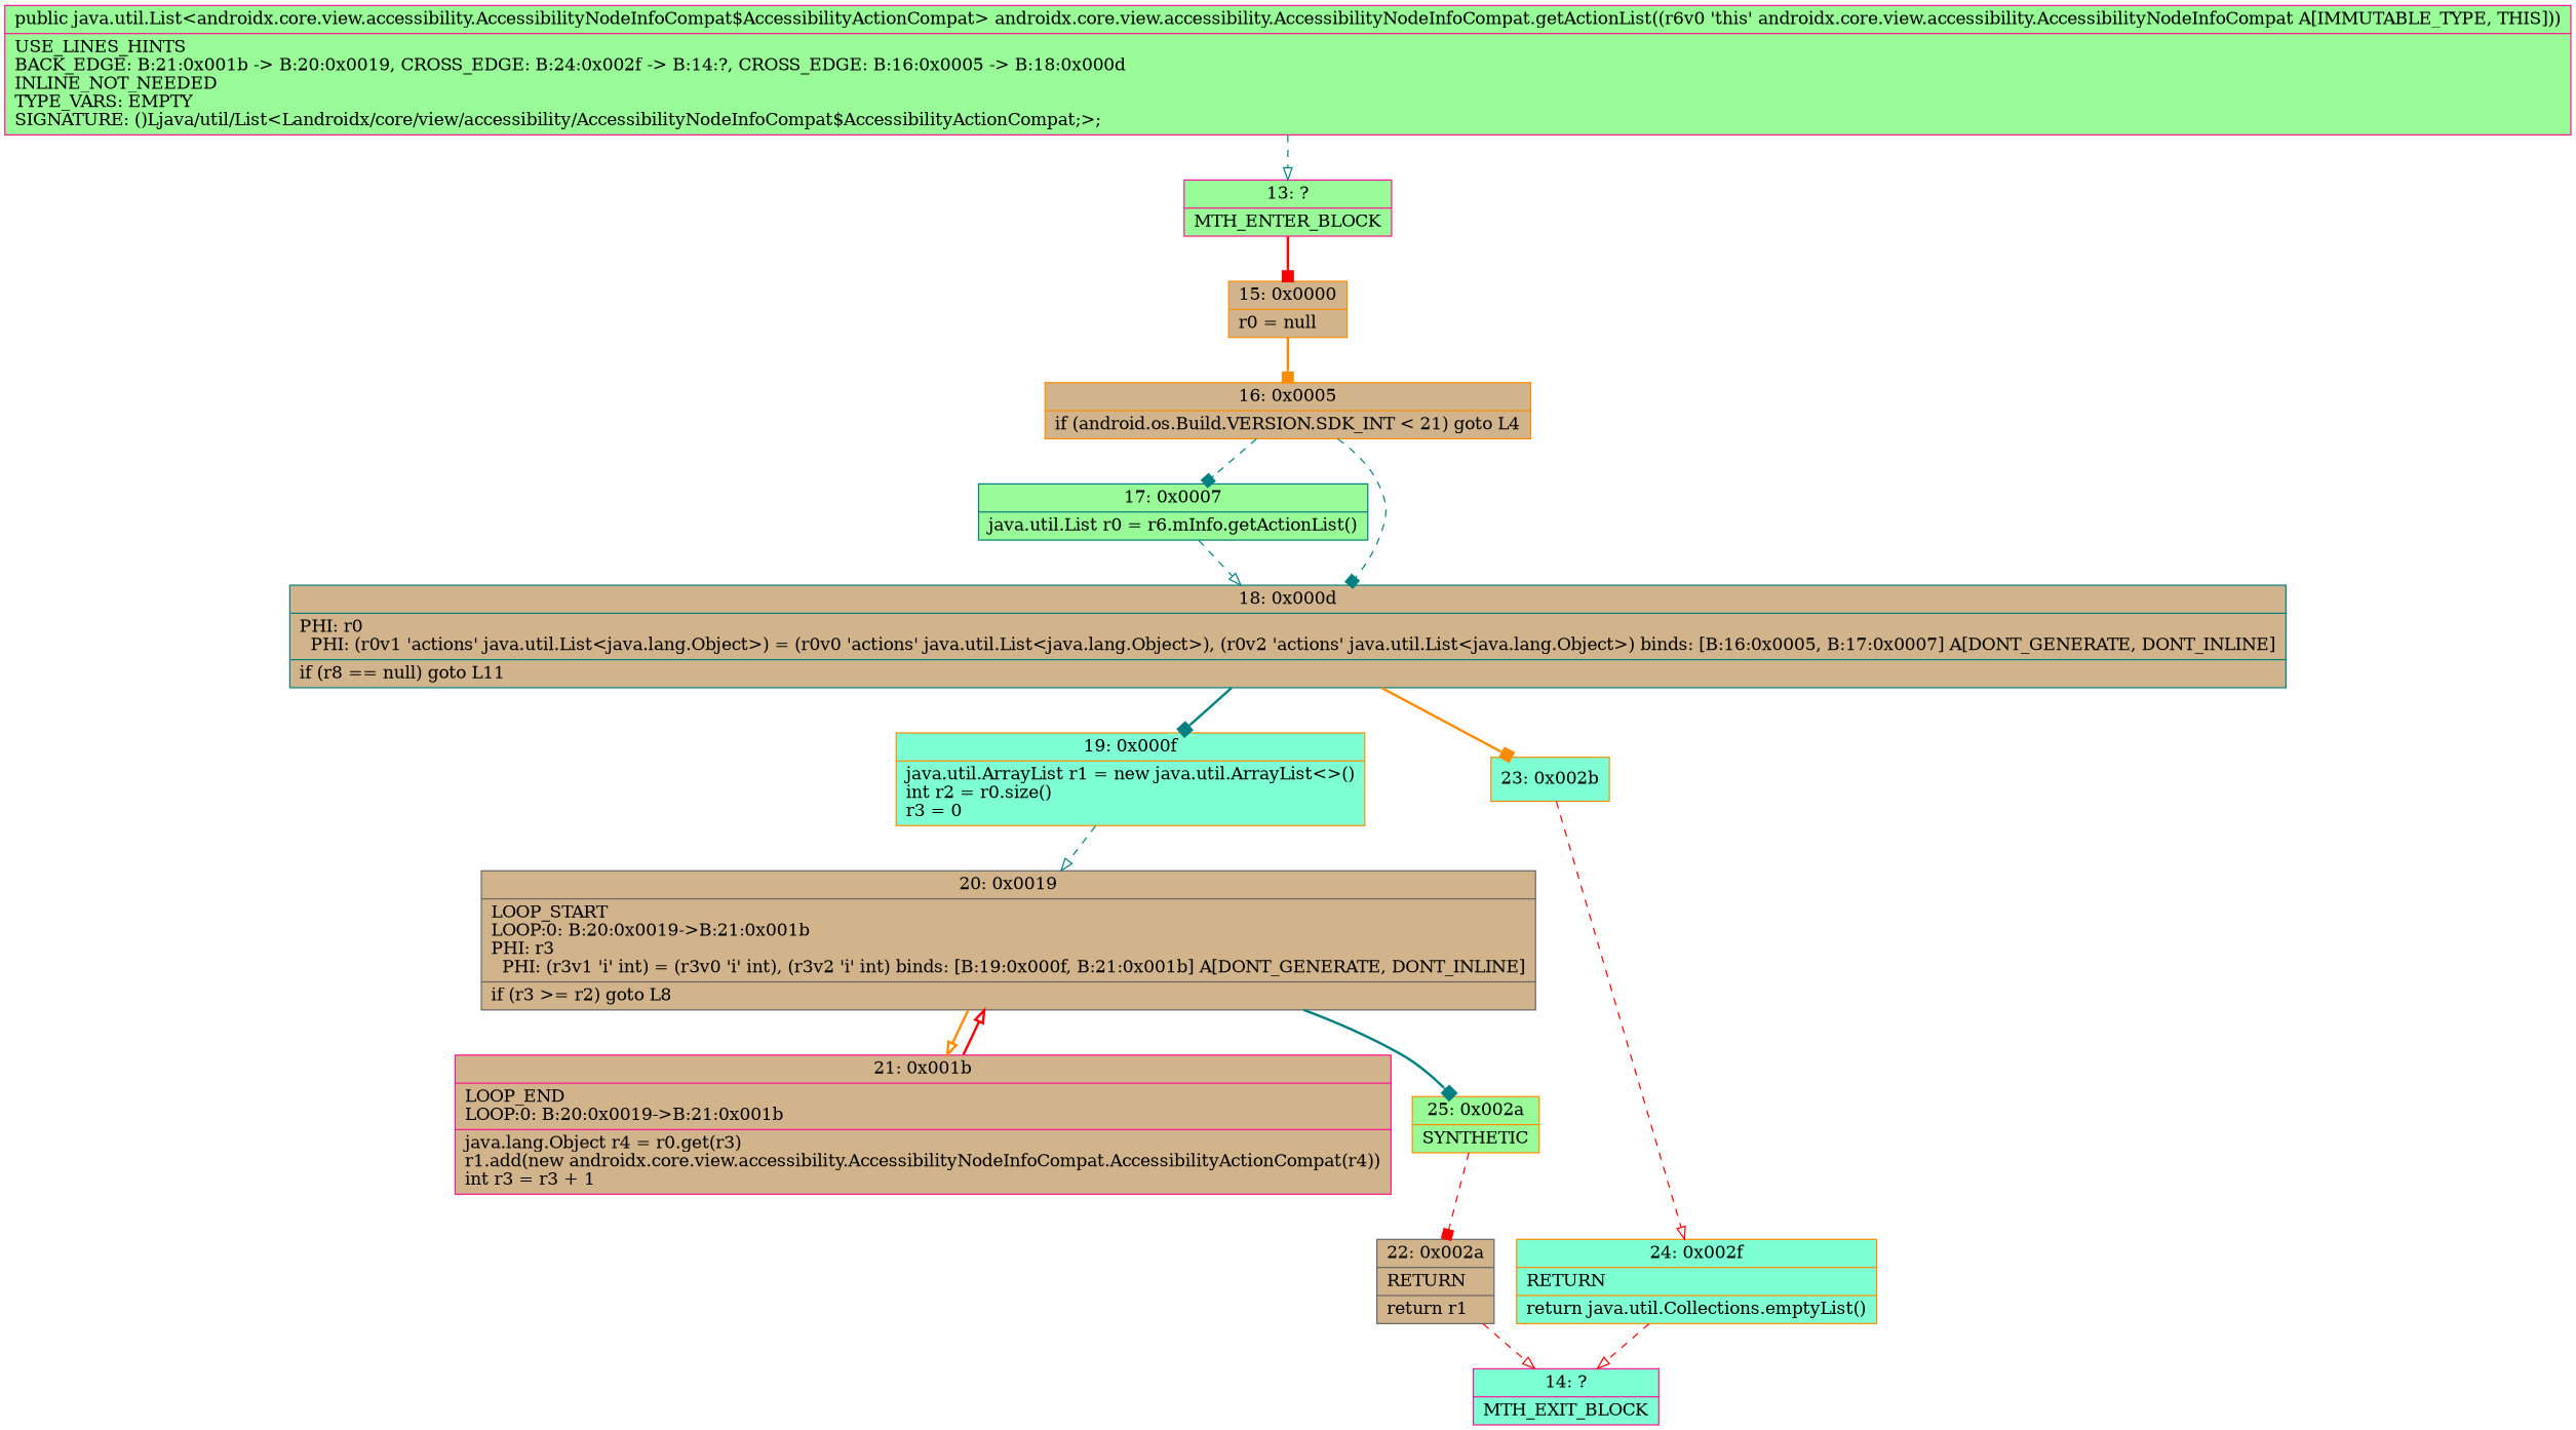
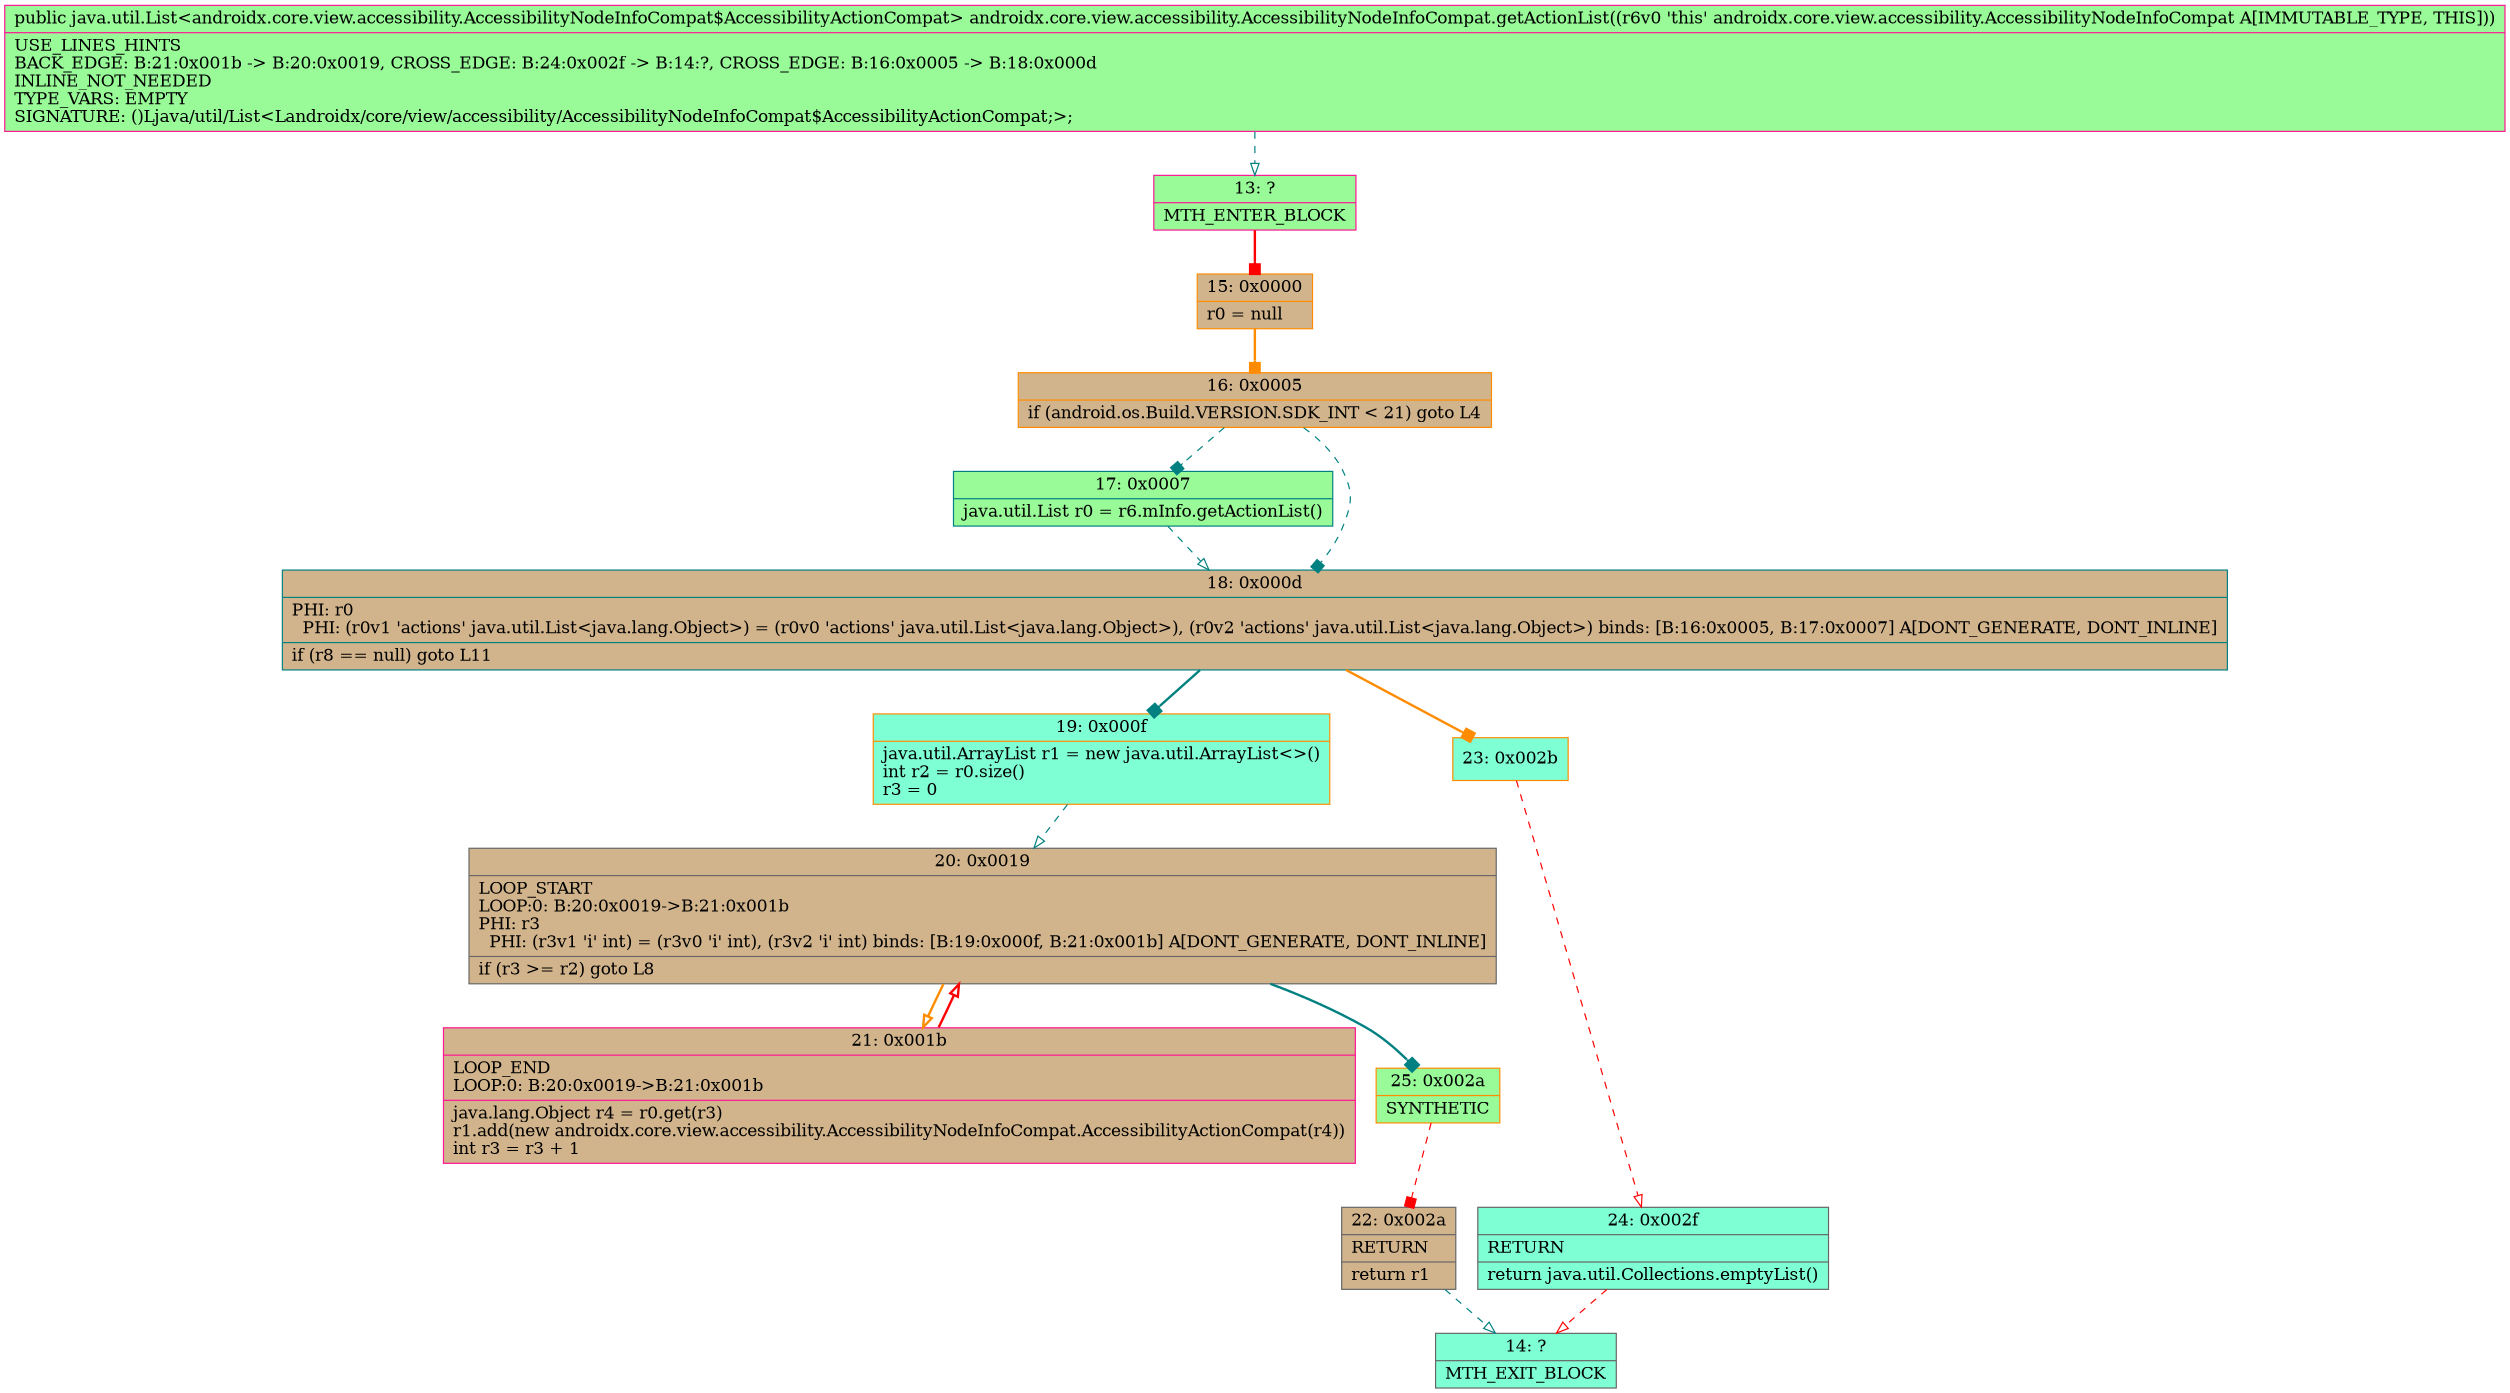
  digraph {
    node [color=darkorange fillcolor=tan shape=record style=filled]
    edge [arrowhead=box color=teal style=dashed]
    n1 [color=deeppink fillcolor=palegreen label="{13\:\ ?|MTH_ENTER_BLOCK\l}"]
    n2 [label="{15\:\ 0x0000|r0 = null\l}"]
    n3 [label="{16\:\ 0x0005|if (android.os.Build.VERSION.SDK_INT \< 21) goto L4\l}"]
    n4 [color=teal fillcolor=palegreen label="{17\:\ 0x0007|java.util.List r0 = r6.mInfo.getActionList()\l}"]
    n5 [color=teal label="{18\:\ 0x000d|PHI: r0 \l  PHI: (r0v1 'actions' java.util.List\<java.lang.Object\>) = (r0v0 'actions' java.util.List\<java.lang.Object\>), (r0v2 'actions' java.util.List\<java.lang.Object\>) binds: [B:16:0x0005, B:17:0x0007] A[DONT_GENERATE, DONT_INLINE]\l|if (r8 == null) goto L11\l}"]
    n6 [fillcolor=aquamarine label="{19\:\ 0x000f|java.util.ArrayList r1 = new java.util.ArrayList\<\>()\lint r2 = r0.size()\lr3 = 0\l}"]
    n7 [fillcolor=aquamarine label="{23\:\ 0x002b}"]
    n8 [color=gray40 label="{20\:\ 0x0019|LOOP_START\lLOOP:0: B:20:0x0019\-\>B:21:0x001b\lPHI: r3 \l  PHI: (r3v1 'i' int) = (r3v0 'i' int), (r3v2 'i' int) binds: [B:19:0x000f, B:21:0x001b] A[DONT_GENERATE, DONT_INLINE]\l|if (r3 \>= r2) goto L8\l}"]
-   n9 [fillcolor=aquamarine label="{24\:\ 0x002f|RETURN\l|return java.util.Collections.emptyList()\l}"]
+   n9 [color=gray40 fillcolor=aquamarine label="{24\:\ 0x002f|RETURN\l|return java.util.Collections.emptyList()\l}"]
    n10 [color=deeppink label="{21\:\ 0x001b|LOOP_END\lLOOP:0: B:20:0x0019\-\>B:21:0x001b\l|java.lang.Object r4 = r0.get(r3)\lr1.add(new androidx.core.view.accessibility.AccessibilityNodeInfoCompat.AccessibilityActionCompat(r4))\lint r3 = r3 + 1\l}"]
    n11 [fillcolor=palegreen label="{25\:\ 0x002a|SYNTHETIC\l}"]
    n12 [color=gray40 label="{22\:\ 0x002a|RETURN\l|return r1\l}"]
-   n13 [color=deeppink fillcolor=aquamarine label="{14\:\ ?|MTH_EXIT_BLOCK\l}"]
+   n13 [color=gray40 fillcolor=aquamarine label="{14\:\ ?|MTH_EXIT_BLOCK\l}"]
    n14 [color=deeppink fillcolor=palegreen label="{public java.util.List\<androidx.core.view.accessibility.AccessibilityNodeInfoCompat$AccessibilityActionCompat\> androidx.core.view.accessibility.AccessibilityNodeInfoCompat.getActionList((r6v0 'this' androidx.core.view.accessibility.AccessibilityNodeInfoCompat A[IMMUTABLE_TYPE, THIS]))  | USE_LINES_HINTS\lBACK_EDGE: B:21:0x001b \-\> B:20:0x0019, CROSS_EDGE: B:24:0x002f \-\> B:14:?, CROSS_EDGE: B:16:0x0005 \-\> B:18:0x000d\lINLINE_NOT_NEEDED\lTYPE_VARS: EMPTY\lSIGNATURE: ()Ljava\/util\/List\<Landroidx\/core\/view\/accessibility\/AccessibilityNodeInfoCompat$AccessibilityActionCompat;\>;\l}"]
    n1 -> n2 [color=red style=bold]
    n2 -> n3 [color=darkorange style=bold]
    n3 -> n4
    n3 -> n5
    n4 -> n5 [arrowhead=onormal]
    n5 -> n6 [style=bold]
    n5 -> n7 [color=darkorange style=bold]
    n6 -> n8 [arrowhead=onormal]
    n7 -> n9 [arrowhead=onormal color=red]
    n8 -> n10 [arrowhead=onormal color=darkorange style=bold]
    n8 -> n11 [style=bold]
    n9 -> n13 [arrowhead=onormal color=red]
    n10 -> n8 [arrowhead=onormal color=red style=bold]
    n11 -> n12 [color=red]
-   n12 -> n13 [arrowhead=onormal color=red]
+   n12 -> n13 [arrowhead=onormal]
    n14 -> n1 [arrowhead=onormal]
  }
